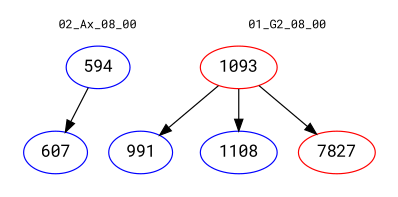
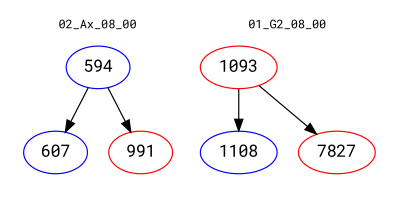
  digraph {
    fontname="Roboto Mono"
    node [color=blue fontname="Roboto Mono"]
    edge [color=black fontname="Roboto Mono"]
    n1 [label=594]
    n2 [label=607]
-   n3 [label=991]
+   n3 [color=red label=991]
    n4 [color=red label=1093]
    n5 [label=1108]
    n6 [color=red label=7827]
    subgraph cluster_1 {
      color=white
      fontsize=10
      label="02_Ax_08_00"
      n1
      n2
      n3
    }
    subgraph cluster_2 {
      color=white
      fontsize=10
      label="01_G2_08_00"
      n4
      n5
      n6
    }
    n1 -> n2
-   n4 -> n3
+   n1 -> n3
    n4 -> n5
    n4 -> n6
  }
